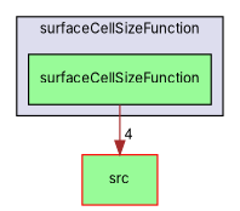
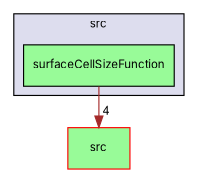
  digraph {
    compound=true
    fontname=Inter
    node [fillcolor=palegreen fontname=Inter fontsize=10 shape=box style=filled]
    n1 [label=surfaceCellSizeFunction pencolor=black]
    n2 [color=red label=src]
    subgraph cluster_1 {
      bgcolor="#ddddee"
      fontsize=10
-     label=surfaceCellSizeFunction
+     label=src
      pencolor=black
      n1
    }
    n1 -> n2 [headlabel=4 labeldistance=1.5 labelfontname=FreeSans labelfontsize=10 color=brown fontname=Inter]
  }
